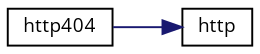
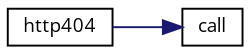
  digraph {
    rankdir=LR
    fontname="Open Sans"
    node [color=black fillcolor=white fontname="Open Sans" fontsize=10 shape=record style=filled]
    n1 [fontcolor=black height=0.2 label=http404 width=0.4]
-   n2 [height=0.2 label=http width=0.4]
+   n2 [height=0.2 label=call width=0.4]
    n1 -> n2 [color=midnightblue fontname="Open Sans" fontsize=10 labelfontname=Helvetica labelfontsize=10 style=solid]
  }
